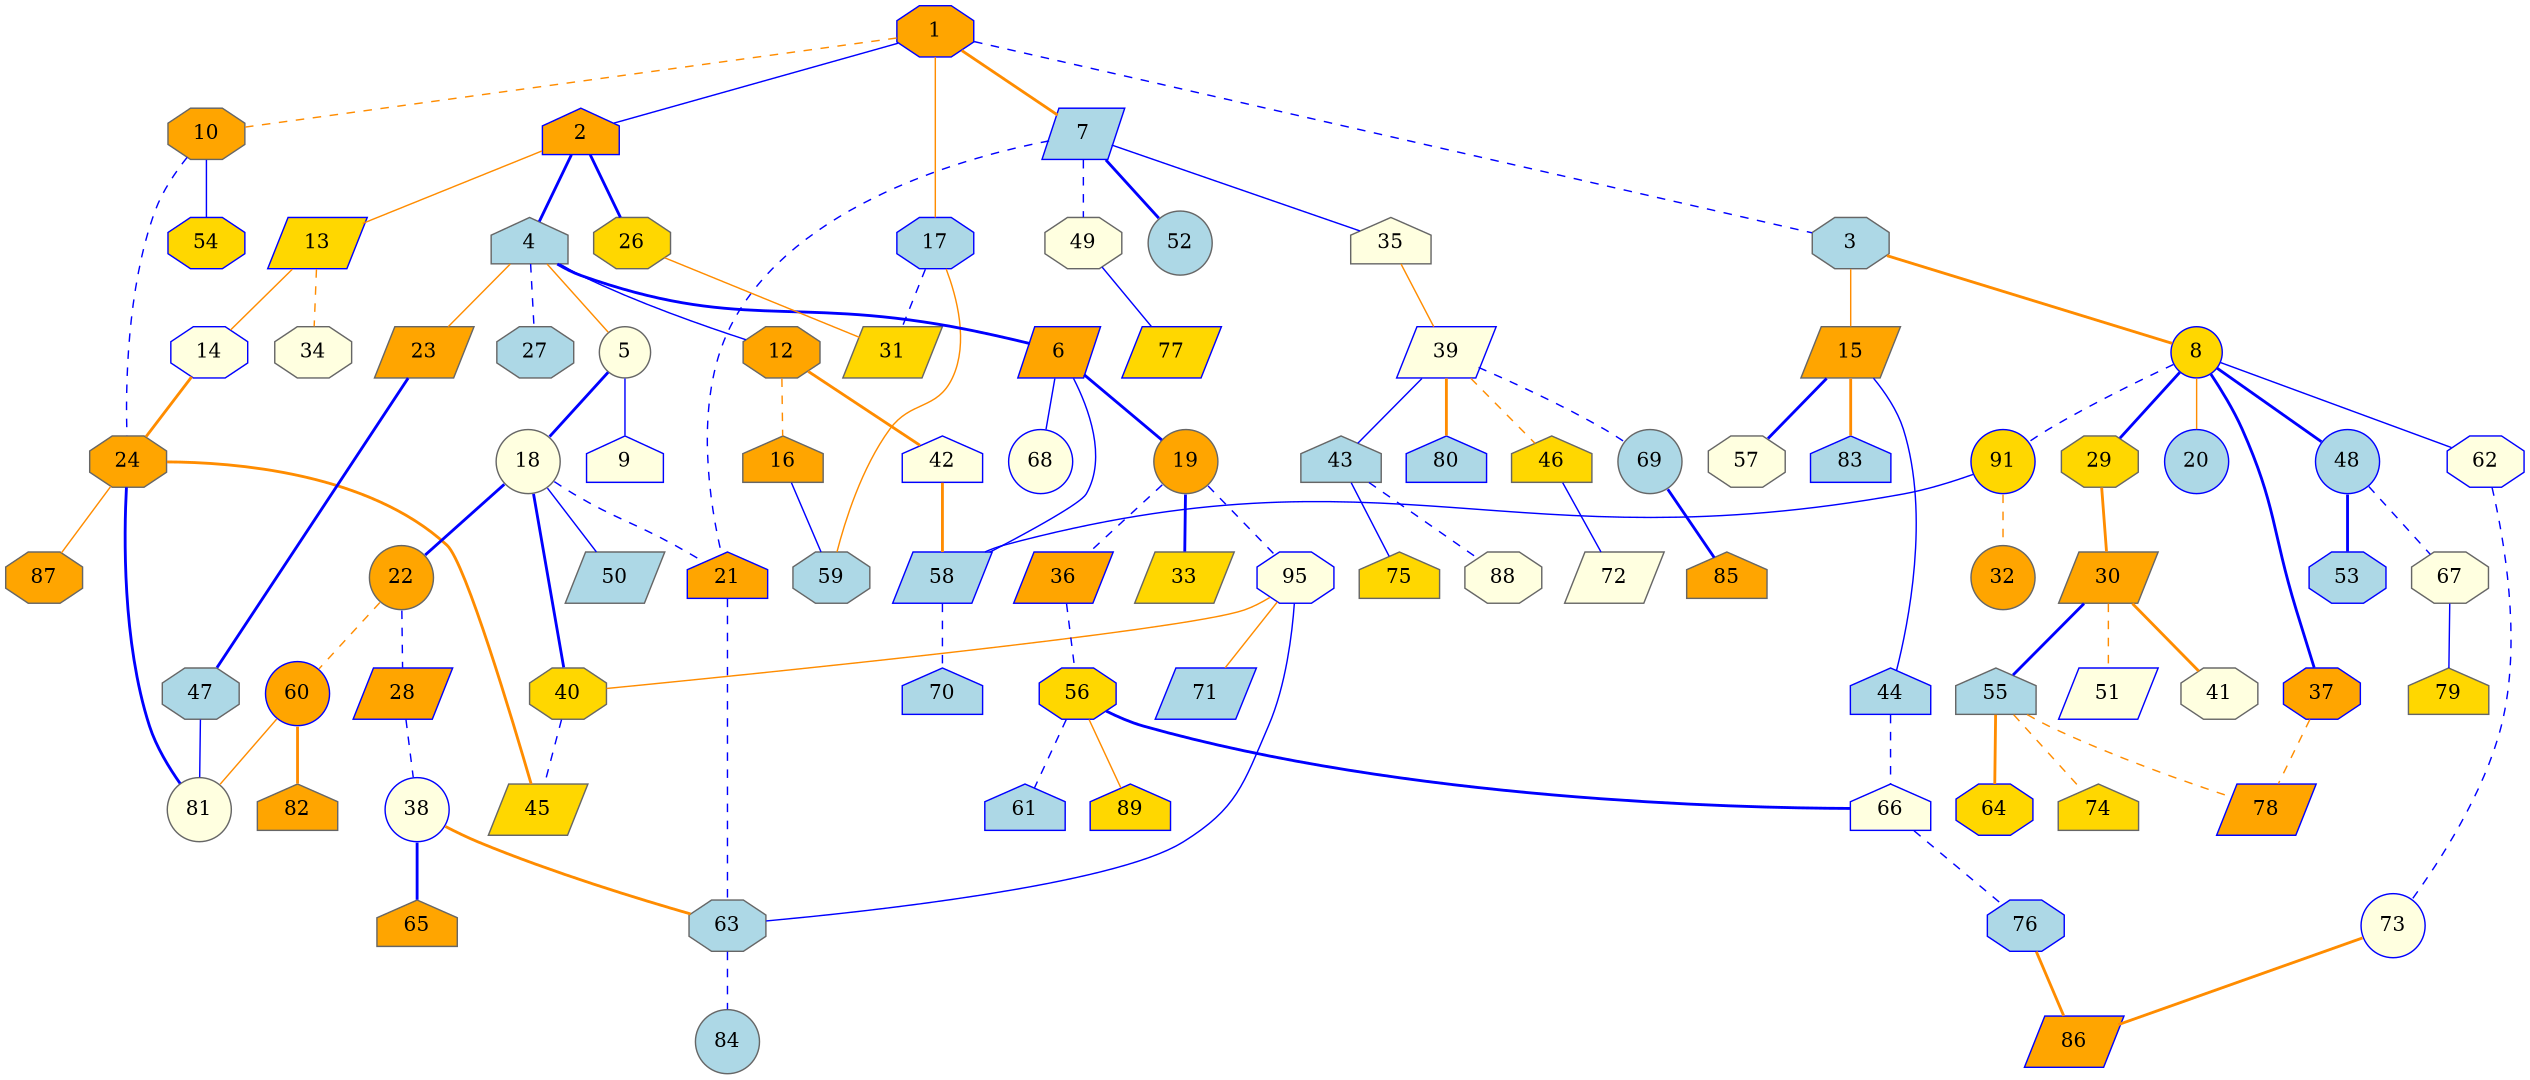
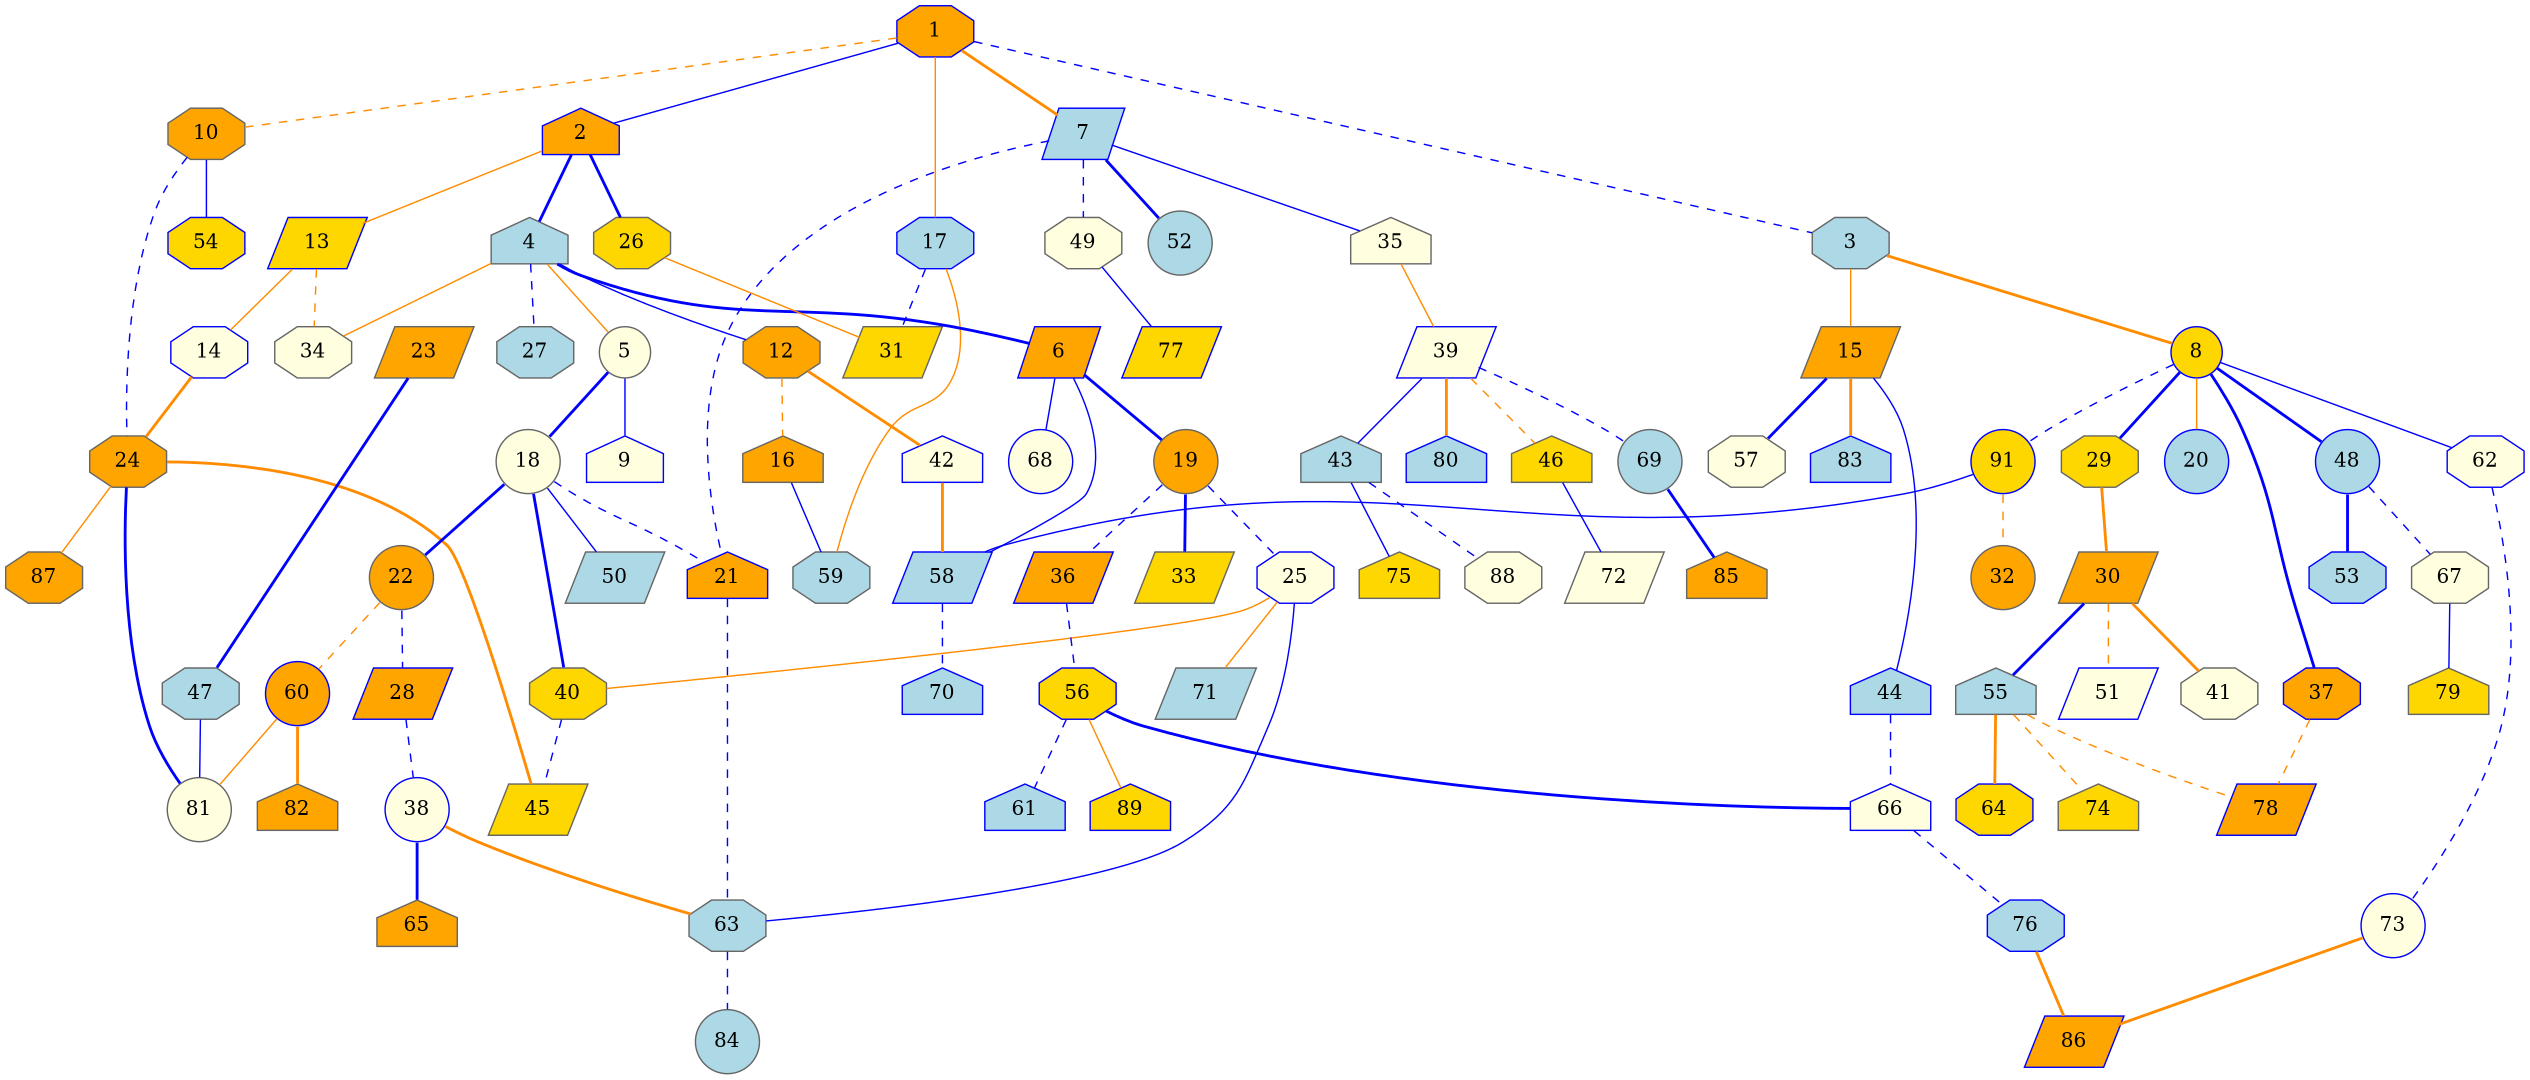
  graph {
    node [color=gray40 fillcolor=lightblue shape=octagon style=filled]
    edge [color=blue style=bold]
    1 [color=blue fillcolor=orange]
    2 [color=blue fillcolor=orange shape=house]
    3
    7 [color=blue shape=parallelogram]
    10 [fillcolor=orange]
    17 [color=blue]
    4 [shape=house]
    13 [color=blue fillcolor=gold shape=parallelogram]
    26 [fillcolor=gold]
    8 [color=blue fillcolor=gold shape=circle]
    15 [fillcolor=orange shape=parallelogram]
    21 [color=blue fillcolor=orange shape=house]
    35 [fillcolor=lightyellow shape=house]
    49 [fillcolor=lightyellow]
    52 [shape=circle]
    24 [fillcolor=orange]
    54 [color=blue fillcolor=gold]
    59
    31 [fillcolor=gold shape=parallelogram]
    5 [fillcolor=lightyellow shape=circle]
    6 [color=blue fillcolor=orange shape=parallelogram]
    12 [fillcolor=orange]
    23 [fillcolor=orange shape=parallelogram]
    27
    14 [color=blue fillcolor=lightyellow]
    34 [fillcolor=lightyellow]
    n27 [color=blue fillcolor=gold label=91 shape=circle]
    20 [color=blue shape=circle]
    29 [fillcolor=gold]
    37 [color=blue fillcolor=orange]
    48 [color=blue shape=circle]
    62 [color=blue fillcolor=lightyellow]
    44 [color=blue shape=house]
    57 [fillcolor=lightyellow]
    83 [color=blue shape=house]
    9 [color=blue fillcolor=lightyellow shape=house]
    18 [fillcolor=lightyellow shape=circle]
    19 [fillcolor=orange shape=circle]
    58 [color=blue shape=parallelogram]
    68 [color=blue fillcolor=lightyellow shape=circle]
    16 [fillcolor=orange shape=house]
    42 [color=blue fillcolor=lightyellow shape=house]
    47
    22 [fillcolor=orange shape=circle]
    40 [fillcolor=gold]
    50 [shape=parallelogram]
-   25 [color=blue fillcolor=lightyellow label=95]
+   25 [color=blue fillcolor=lightyellow]
    33 [fillcolor=gold shape=parallelogram]
    36 [color=blue fillcolor=orange shape=parallelogram]
    70 [color=blue shape=house]
    63
    39 [color=blue fillcolor=lightyellow shape=parallelogram]
    77 [color=blue fillcolor=gold shape=parallelogram]
    32 [fillcolor=orange shape=circle]
    30 [fillcolor=orange shape=parallelogram]
    78 [color=blue fillcolor=orange shape=parallelogram]
    53 [color=blue]
    67 [fillcolor=lightyellow]
    73 [color=blue fillcolor=lightyellow shape=circle]
    45 [fillcolor=gold shape=parallelogram]
    81 [fillcolor=lightyellow shape=circle]
    87 [fillcolor=orange]
    66 [color=blue fillcolor=lightyellow shape=house]
    28 [color=blue fillcolor=orange shape=parallelogram]
    60 [color=blue fillcolor=orange shape=circle]
-   71 [color=blue shape=parallelogram]
+   71 [shape=parallelogram]
    56 [color=blue fillcolor=gold]
    84 [shape=circle]
    38 [color=blue fillcolor=lightyellow shape=circle]
    82 [fillcolor=orange shape=house]
    65 [fillcolor=orange shape=house]
    41 [fillcolor=lightyellow]
    51 [color=blue fillcolor=lightyellow shape=parallelogram]
    55 [shape=house]
    64 [color=blue fillcolor=gold]
    74 [fillcolor=gold shape=house]
    43 [shape=house]
    46 [fillcolor=gold shape=house]
    69 [shape=circle]
    80 [color=blue shape=house]
    61 [color=blue shape=house]
    89 [color=blue fillcolor=gold shape=house]
    75 [fillcolor=gold shape=house]
    88 [fillcolor=lightyellow]
    72 [fillcolor=lightyellow shape=parallelogram]
    85 [fillcolor=orange shape=house]
    76 [color=blue]
    79 [fillcolor=gold shape=house]
    86 [color=blue fillcolor=orange shape=parallelogram]
    1 -- 2 [style=solid]
    1 -- 3 [style=dashed]
    1 -- 7 [color=darkorange]
    1 -- 10 [color=darkorange style=dashed]
    1 -- 17 [color=darkorange style=solid]
    2 -- 4
    2 -- 13 [color=darkorange style=solid]
    2 -- 26
    3 -- 8 [color=darkorange]
    3 -- 15 [color=darkorange style=solid]
    7 -- 21 [style=dashed]
    7 -- 35 [style=solid]
    7 -- 49 [style=dashed]
    7 -- 52
    10 -- 24 [style=dashed]
    10 -- 54 [style=solid]
    17 -- 59 [color=darkorange style=solid]
    17 -- 31 [style=dashed]
    4 -- 5 [color=darkorange style=solid]
    4 -- 6
    4 -- 12 [style=solid]
-   4 -- 23 [color=darkorange style=solid]
+   4 -- 34 [color=darkorange style=solid]
    4 -- 27 [style=dashed]
    13 -- 14 [color=darkorange style=solid]
    13 -- 34 [color=darkorange style=dashed]
    26 -- 31 [color=darkorange style=solid]
    8 -- n27 [style=dashed]
    8 -- 20 [color=darkorange style=solid]
    8 -- 29
    8 -- 37
    8 -- 48
    8 -- 62 [style=solid]
    15 -- 44 [style=solid]
    15 -- 57
    15 -- 83 [color=darkorange]
    21 -- 63 [style=dashed]
    35 -- 39 [color=darkorange style=solid]
    49 -- 77 [style=solid]
    24 -- 45 [color=darkorange]
    24 -- 81
    24 -- 87 [color=darkorange style=solid]
    5 -- 9 [style=solid]
    5 -- 18
    6 -- 19
    6 -- 58 [style=solid]
    6 -- 68 [style=solid]
    12 -- 16 [color=darkorange style=dashed]
    12 -- 42 [color=darkorange]
    23 -- 47
    14 -- 24 [color=darkorange]
    n27 -- 58 [style=solid]
    n27 -- 32 [color=darkorange style=dashed]
    29 -- 30 [color=darkorange]
    37 -- 78 [color=darkorange style=dashed]
    48 -- 53
    48 -- 67 [style=dashed]
    62 -- 73 [style=dashed]
    44 -- 66 [style=dashed]
    18 -- 21 [style=dashed]
    18 -- 22
    18 -- 40
    18 -- 50 [style=solid]
    19 -- 25 [style=dashed]
    19 -- 33
    19 -- 36 [style=dashed]
    58 -- 70 [style=dashed]
    16 -- 59 [style=solid]
    42 -- 58 [color=darkorange]
    47 -- 81 [style=solid]
    22 -- 28 [style=dashed]
    22 -- 60 [color=darkorange style=dashed]
    40 -- 45 [style=dashed]
    25 -- 40 [color=darkorange style=solid]
    25 -- 63 [style=solid]
    25 -- 71 [color=darkorange style=solid]
    36 -- 56 [style=dashed]
    63 -- 84 [style=dashed]
    39 -- 43 [style=solid]
    39 -- 46 [color=darkorange style=dashed]
    39 -- 69 [style=dashed]
    39 -- 80 [color=darkorange]
    30 -- 41 [color=darkorange]
    30 -- 51 [color=darkorange style=dashed]
    30 -- 55
    67 -- 79 [style=solid]
    73 -- 86 [color=darkorange]
    66 -- 76 [style=dashed]
    28 -- 38 [style=dashed]
    60 -- 81 [color=darkorange style=solid]
    60 -- 82 [color=darkorange]
    56 -- 66
    56 -- 61 [style=dashed]
    56 -- 89 [color=darkorange style=solid]
    38 -- 63 [color=darkorange]
    38 -- 65
    55 -- 78 [color=darkorange style=dashed]
    55 -- 64 [color=darkorange]
    55 -- 74 [color=darkorange style=dashed]
    43 -- 75 [style=solid]
    43 -- 88 [style=dashed]
    46 -- 72 [style=solid]
    69 -- 85
    76 -- 86 [color=darkorange]
  }
